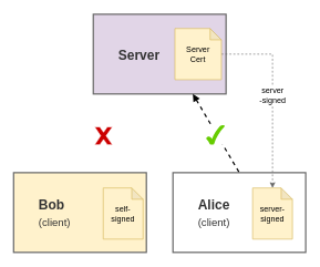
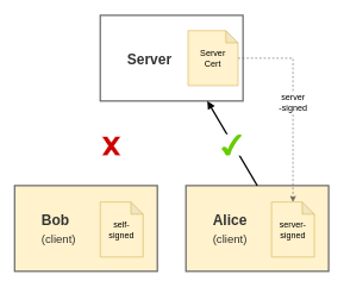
  <mxCell id="0" />
  <mxCell id="1" value="boxes" parent="0" />
- <mxCell id="2" value="Server" style="rounded=0;whiteSpace=wrap;html=1;fontSize=20;fontStyle=1;align=left;spacingLeft=36;strokeWidth=2;fillColor=#e1d5e7;strokeColor=#666666;fontColor=#333333;" parent="1" vertex="1"><mxGeometry x="140" y="20.5" width="200" height="120" as="geometry" /></mxCell>
- <mxCell id="3" value="Alice&lt;br&gt;&lt;span style=&quot;font-size: 16px ; font-weight: 400&quot;&gt;(client)&lt;/span&gt;" style="rounded=0;whiteSpace=wrap;html=1;fontSize=20;fontStyle=1;align=left;spacingLeft=36;strokeWidth=2;fillColor=#FFFFFF;strokeColor=#666666;fontColor=#333333;" parent="1" vertex="1"><mxGeometry x="260" y="259" width="200" height="120" as="geometry" /></mxCell>
+ <mxCell id="2" value="Server" style="rounded=0;whiteSpace=wrap;html=1;fontSize=20;fontStyle=1;align=left;spacingLeft=36;strokeWidth=2;fillColor=#FFFFFF;strokeColor=#666666;fontColor=#333333;" parent="1" vertex="1"><mxGeometry x="140" y="20.5" width="200" height="120" as="geometry" /></mxCell>
+ <mxCell id="3" value="Alice&lt;br&gt;&lt;span style=&quot;font-size: 16px ; font-weight: 400&quot;&gt;(client)&lt;/span&gt;" style="rounded=0;whiteSpace=wrap;html=1;fontSize=20;fontStyle=1;align=left;spacingLeft=36;strokeWidth=2;fillColor=#fff2cc;strokeColor=#666666;fontColor=#333333;" parent="1" vertex="1"><mxGeometry x="260" y="259" width="200" height="120" as="geometry" /></mxCell>
  <mxCell id="4" value="Bob&lt;br&gt;&lt;span style=&quot;font-weight: normal&quot;&gt;&lt;font style=&quot;font-size: 16px&quot;&gt;(client)&lt;/font&gt;&lt;/span&gt;" style="rounded=0;whiteSpace=wrap;html=1;fontSize=20;fontStyle=1;align=left;spacingLeft=36;strokeWidth=2;fillColor=#fff2cc;strokeColor=#666666;fontColor=#333333;" parent="1" vertex="1"><mxGeometry x="20" y="259" width="200" height="120" as="geometry" /></mxCell>
- <mxCell id="5" value="" style="endArrow=none;html=1;exitX=0.75;exitY=1;exitDx=0;exitDy=0;entryX=0.5;entryY=0;entryDx=0;entryDy=0;strokeWidth=2;startArrow=block;startFill=1;endFill=0;dashed=1;" parent="1" source="2" target="3" edge="1"><mxGeometry width="50" height="50" relative="1" as="geometry"><mxPoint x="80" y="372" as="sourcePoint" /><mxPoint x="130" y="322" as="targetPoint" /></mxGeometry></mxCell>
- <mxCell id="6" value="self-signed" style="shape=note;whiteSpace=wrap;html=1;backgroundOutline=1;darkOpacity=0.05;size=17;fillColor=#fff2cc;strokeColor=#d6b656;" parent="1" vertex="1"><mxGeometry x="155" y="282" width="60" height="77" as="geometry" /></mxCell>
+ <mxCell id="5" value="" style="endArrow=none;html=1;exitX=0.75;exitY=1;exitDx=0;exitDy=0;entryX=0.5;entryY=0;entryDx=0;entryDy=0;strokeWidth=2;startArrow=block;startFill=1;endFill=0;" parent="1" source="2" target="3" edge="1"><mxGeometry width="50" height="50" relative="1" as="geometry"><mxPoint x="80" y="372" as="sourcePoint" /><mxPoint x="130" y="322" as="targetPoint" /></mxGeometry></mxCell>
+ <mxCell id="6" value="self-signed" style="shape=note;whiteSpace=wrap;html=1;backgroundOutline=1;darkOpacity=0.05;size=17;fillColor=#fff2cc;strokeColor=#d6b656;" parent="1" vertex="1"><mxGeometry x="140" y="282" width="60" height="77" as="geometry" /></mxCell>
  <mxCell id="7" value="server&lt;br style=&quot;font-size: 12px&quot;&gt;-signed" style="edgeStyle=orthogonalEdgeStyle;rounded=0;orthogonalLoop=1;jettySize=auto;html=1;entryX=0.5;entryY=0;entryDx=0;entryDy=0;entryPerimeter=0;dashed=1;strokeColor=#666666;fontSize=12;" parent="1" source="8" target="9" edge="1"><mxGeometry relative="1" as="geometry" /></mxCell>
  <mxCell id="8" value="Server&lt;br&gt;Cert" style="shape=note;whiteSpace=wrap;html=1;backgroundOutline=1;darkOpacity=0.05;size=17;fillColor=#fff2cc;strokeColor=#d6b656;" parent="1" vertex="1"><mxGeometry x="263" y="42" width="70" height="77" as="geometry" /></mxCell>
  <mxCell id="9" value="server- signed" style="shape=note;whiteSpace=wrap;html=1;backgroundOutline=1;darkOpacity=0.05;size=17;fillColor=#fff2cc;strokeColor=#d6b656;" parent="1" vertex="1"><mxGeometry x="380" y="282" width="60" height="77" as="geometry" /></mxCell>
  <mxCell id="10" value="checks" style="" parent="0" />
  <mxCell id="11" value="" style="group" vertex="1" connectable="0" parent="10"><mxGeometry x="310" y="187" width="30" height="30" as="geometry" /></mxCell>
  <mxCell id="12" value="" style="rounded=0;whiteSpace=wrap;html=1;strokeColor=none;strokeWidth=1;fillColor=#FFFFFF;gradientColor=none;fontSize=20;align=left;" vertex="1" parent="11"><mxGeometry width="30" height="30" as="geometry" /></mxCell>
  <mxCell id="13" value="" style="verticalLabelPosition=bottom;verticalAlign=top;html=1;shape=mxgraph.basic.tick;fontSize=20;align=left;fillColor=#66CC00;strokeColor=none;gradientColor=none;" vertex="1" parent="11"><mxGeometry width="28" height="30" as="geometry" /></mxCell>
  <mxCell id="14" value="" style="group" vertex="1" connectable="0" parent="10"><mxGeometry x="132" y="184" width="50" height="40" as="geometry" /></mxCell>
  <mxCell id="15" value="" style="rounded=0;whiteSpace=wrap;html=1;strokeColor=none;strokeWidth=1;fillColor=#FFFFFF;gradientColor=none;fontSize=20;align=left;" vertex="1" parent="14"><mxGeometry width="50" height="40" as="geometry" /></mxCell>
  <mxCell id="16" value="" style="verticalLabelPosition=bottom;verticalAlign=top;html=1;shape=mxgraph.basic.x;fontSize=20;align=left;fillColor=#CC0000;strokeColor=#FFFFFF;strokeWidth=1;" vertex="1" parent="14"><mxGeometry x="10" y="6" width="27" height="27" as="geometry" /></mxCell>
